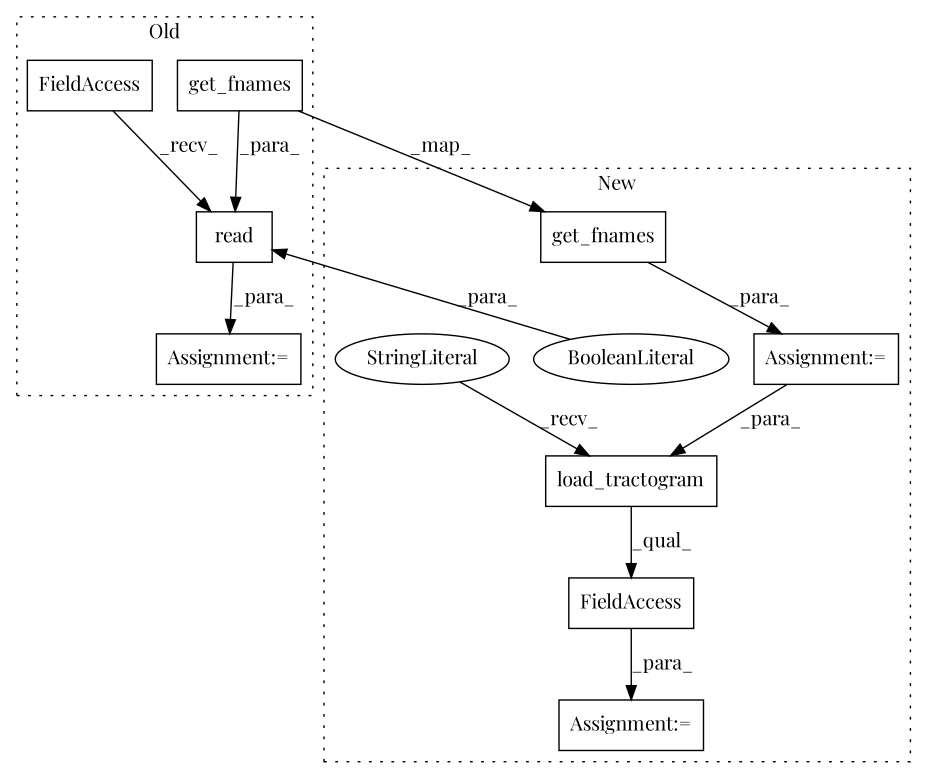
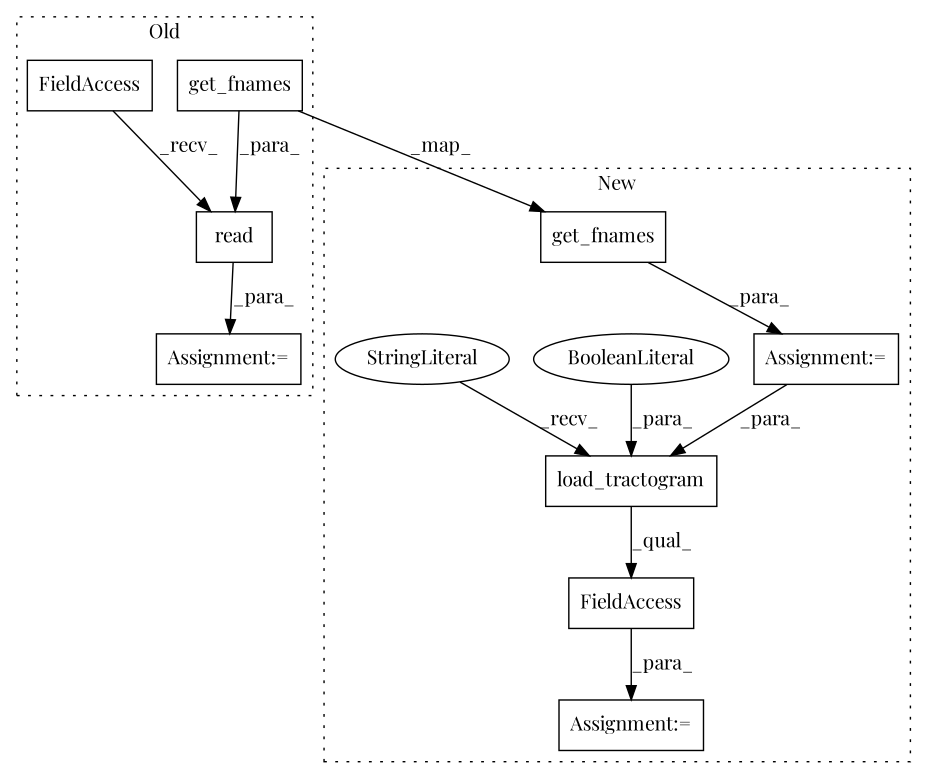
  digraph {
    fontname="Playfair Display"
    node [a=32 fontname="Playfair Display" l="11,1" shape=box]
    edge [fontname="Playfair Display"]
    n1 [label=get_fnames s="897,916"]
    n2 [l="5,1" label=read s="892,917"]
    n3 [a=7 l=2 label="Assignment:=" s=873]
    n4 [a=22 l=16 label=FieldAccess s=875]
    n5 [label=get_fnames s="911,930"]
    n6 [l="16,1" label=load_tractogram s="944,978"]
    n7 [a=9 l=5 label=BooleanLiteral s=973 shape=ellipse]
    n8 [a=7 l=1 label="Assignment:=" s=910]
    n9 [a=45 l=6 label=StringLiteral s=966 shape=ellipse]
    n10 [a=7 l=1 label="Assignment:=" s=943]
    n11 [a=22 l=47 label=FieldAccess s=944]
    subgraph cluster_1 {
      label=Old
      style=dotted
      n1
      n2
      n3
      n4
    }
    subgraph cluster_2 {
      label=New
      style=dotted
      n5
      n6
      n7
      n8
      n9
      n10
      n11
    }
    n1 -> n2 [label=_para_]
    n1 -> n5 [label=_map_]
    n2 -> n3 [label=_para_]
    n4 -> n2 [label=_recv_]
    n5 -> n8 [label=_para_]
    n6 -> n11 [label=_qual_]
-   n7 -> n2 [label=_para_]
+   n7 -> n6 [label=_para_]
    n8 -> n6 [label=_para_]
    n9 -> n6 [label=_recv_]
    n11 -> n10 [label=_para_]
  }
